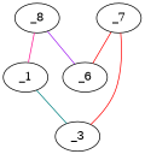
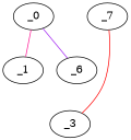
  graph {
    edge [color=red]
-   _0 [x=1.05887 y=2.28444 label=_8]
+   _0 [x=1.05887 y=2.28444]
    _1 [x=0.53237 y=0.7233]
    n3 [label=_6 x=2.33347 y=3.0482]
    _3 [x=1.54315 y=1.96117]
    n5 [label=_7 x=0.388278 y=1.51545]
    _0 -- _1 [color=deeppink]
    _0 -- n3 [color=purple]
-   _1 -- _3 [color=teal]
-   n5 -- n3
    n5 -- _3
  }
